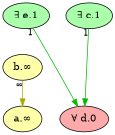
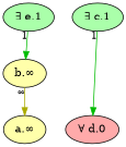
  digraph {
    node [fillcolor="#AAFFAA" fontsize=14 style=filled]
    edge [color="#00BB00" dir=forward fontsize=12 labeldistance=1.5 style=solid taillabel=1]
    n1 [fillcolor="#FFAAAA" label="∀ d.0"]
    n2 [label="∃ e.1"]
    n3 [label="∃ c.1"]
    n4 [fillcolor="#FFFFAA" label="a.∞"]
    n5 [fillcolor="#FFFFAA" label="b.∞"]
    subgraph sub_1 {
      rank=max
      n1
    }
    subgraph sub_2 {
      rank=min
      n2
      n3
    }
-   n2 -> n1
+   n2 -> n5
    n3 -> n1
    n5 -> n4 [color="#AAAA00" taillabel="∞"]
  }
